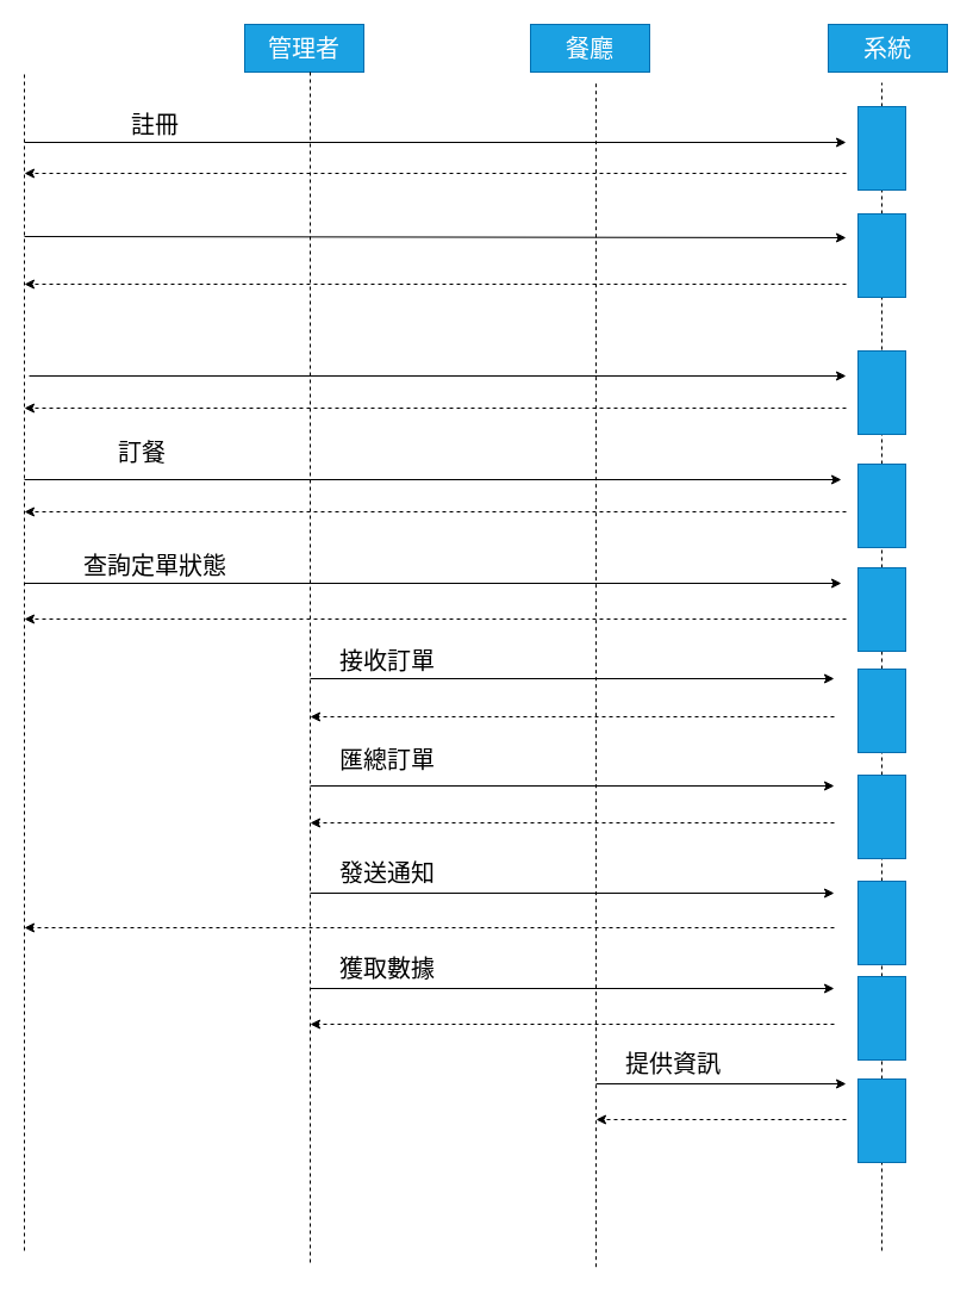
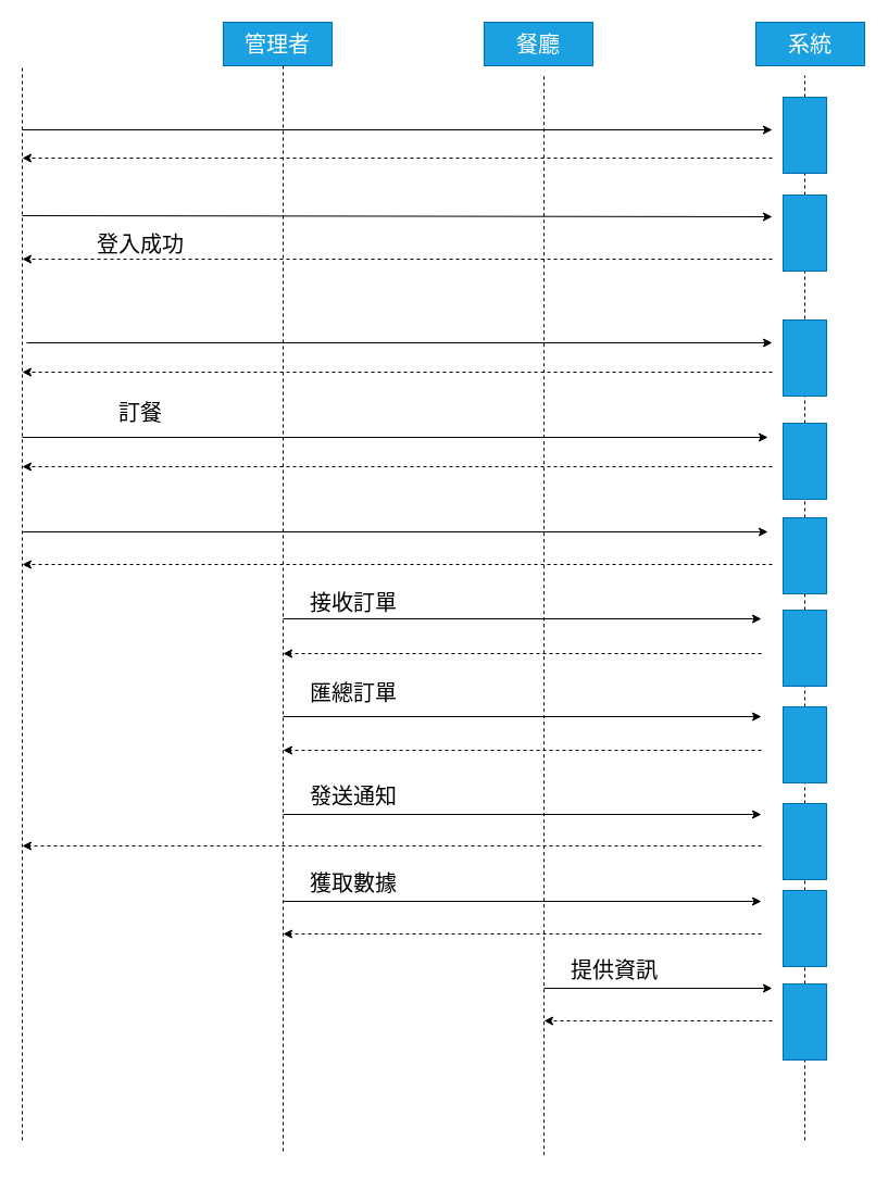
  <mxCell id="0" />
  <mxCell id="1" parent="0" />
  <mxCell id="2" value="&lt;font style=&quot;font-size: 20px;&quot;&gt;管理者&lt;/font&gt;" style="rounded=0;whiteSpace=wrap;html=1;fillColor=#1ba1e2;fontColor=#ffffff;strokeColor=#006EAF;" vertex="1" parent="1"><mxGeometry x="205" y="20" width="100" height="40" as="geometry" /></mxCell>
  <mxCell id="3" value="&lt;span style=&quot;font-size: 20px;&quot;&gt;餐廳&lt;/span&gt;" style="rounded=0;whiteSpace=wrap;html=1;fillColor=#1ba1e2;fontColor=#ffffff;strokeColor=#006EAF;" vertex="1" parent="1"><mxGeometry x="445" y="20" width="100" height="40" as="geometry" /></mxCell>
  <mxCell id="4" value="&lt;font style=&quot;font-size: 20px;&quot;&gt;系統&lt;/font&gt;" style="rounded=0;whiteSpace=wrap;html=1;fillColor=#1ba1e2;fontColor=#ffffff;strokeColor=#006EAF;" vertex="1" parent="1"><mxGeometry x="695" y="20" width="100" height="40" as="geometry" /></mxCell>
  <mxCell id="5" value="" style="endArrow=none;dashed=1;html=1;fontSize=20;" edge="1" parent="1"><mxGeometry width="50" height="50" relative="1" as="geometry"><mxPoint x="20" y="1049" as="sourcePoint" /><mxPoint x="20" y="59" as="targetPoint" /></mxGeometry></mxCell>
  <mxCell id="6" value="" style="endArrow=none;dashed=1;html=1;fontSize=20;" edge="1" parent="1"><mxGeometry width="50" height="50" relative="1" as="geometry"><mxPoint x="260" y="1059" as="sourcePoint" /><mxPoint x="260" y="59" as="targetPoint" /></mxGeometry></mxCell>
  <mxCell id="7" value="" style="endArrow=none;dashed=1;html=1;fontSize=20;" edge="1" parent="1"><mxGeometry width="50" height="50" relative="1" as="geometry"><mxPoint x="500" y="1062.704" as="sourcePoint" /><mxPoint x="500" y="69" as="targetPoint" /></mxGeometry></mxCell>
  <mxCell id="8" value="" style="endArrow=none;dashed=1;html=1;fontSize=20;startArrow=none;" edge="1" parent="1" source="39"><mxGeometry width="50" height="50" relative="1" as="geometry"><mxPoint x="740" y="969" as="sourcePoint" /><mxPoint x="740" y="69" as="targetPoint" /></mxGeometry></mxCell>
  <mxCell id="9" value="" style="endArrow=classic;html=1;fontSize=20;" edge="1" parent="1"><mxGeometry width="50" height="50" relative="1" as="geometry"><mxPoint x="20" y="119" as="sourcePoint" /><mxPoint x="710" y="119" as="targetPoint" /></mxGeometry></mxCell>
- <mxCell id="10" value="註冊" style="text;html=1;strokeColor=none;fillColor=none;align=center;verticalAlign=middle;whiteSpace=wrap;rounded=0;fontSize=20;" vertex="1" parent="1"><mxGeometry x="100" y="89" width="60" height="30" as="geometry" /></mxCell>
  <mxCell id="11" value="" style="endArrow=classic;html=1;fontSize=20;dashed=1;" edge="1" parent="1"><mxGeometry width="50" height="50" relative="1" as="geometry"><mxPoint x="710" y="145" as="sourcePoint" /><mxPoint x="20" y="145" as="targetPoint" /></mxGeometry></mxCell>
  <mxCell id="12" value="" style="endArrow=classic;html=1;fontSize=20;" edge="1" parent="1"><mxGeometry width="50" height="50" relative="1" as="geometry"><mxPoint x="20" y="198" as="sourcePoint" /><mxPoint x="710" y="199" as="targetPoint" /></mxGeometry></mxCell>
  <mxCell id="13" value="" style="endArrow=classic;html=1;fontSize=20;dashed=1;" edge="1" parent="1"><mxGeometry width="50" height="50" relative="1" as="geometry"><mxPoint x="710" y="238" as="sourcePoint" /><mxPoint x="20" y="238" as="targetPoint" /></mxGeometry></mxCell>
+ <mxCell id="14" value="登入成功" style="text;html=1;strokeColor=none;fillColor=none;align=center;verticalAlign=middle;whiteSpace=wrap;rounded=0;fontSize=20;" vertex="1" parent="1"><mxGeometry x="79" y="209" width="100" height="30" as="geometry" /></mxCell>
  <mxCell id="15" value="" style="endArrow=classic;html=1;fontSize=20;" edge="1" parent="1"><mxGeometry width="50" height="50" relative="1" as="geometry"><mxPoint x="24" y="315" as="sourcePoint" /><mxPoint x="710" y="315" as="targetPoint" /></mxGeometry></mxCell>
  <mxCell id="16" value="" style="endArrow=classic;html=1;fontSize=20;dashed=1;" edge="1" parent="1"><mxGeometry width="50" height="50" relative="1" as="geometry"><mxPoint x="710" y="342" as="sourcePoint" /><mxPoint x="20" y="342" as="targetPoint" /></mxGeometry></mxCell>
  <mxCell id="17" value="" style="endArrow=classic;html=1;fontSize=20;" edge="1" parent="1"><mxGeometry width="50" height="50" relative="1" as="geometry"><mxPoint x="20" y="402" as="sourcePoint" /><mxPoint x="706" y="402" as="targetPoint" /></mxGeometry></mxCell>
- <mxCell id="18" value="訂餐" style="text;html=1;strokeColor=none;fillColor=none;align=center;verticalAlign=middle;whiteSpace=wrap;rounded=0;fontSize=20;" vertex="1" parent="1"><mxGeometry x="54" y="364" width="130" height="30" as="geometry" /></mxCell>
+ <mxCell id="18" value="訂餐" style="text;html=1;strokeColor=none;fillColor=none;align=center;verticalAlign=middle;whiteSpace=wrap;rounded=0;fontSize=20;" vertex="1" parent="1"><mxGeometry x="64" y="364" width="130" height="30" as="geometry" /></mxCell>
  <mxCell id="19" value="" style="endArrow=classic;html=1;fontSize=20;dashed=1;" edge="1" parent="1"><mxGeometry width="50" height="50" relative="1" as="geometry"><mxPoint x="710" y="429" as="sourcePoint" /><mxPoint x="20" y="429" as="targetPoint" /></mxGeometry></mxCell>
  <mxCell id="20" value="" style="endArrow=classic;html=1;fontSize=20;" edge="1" parent="1"><mxGeometry width="50" height="50" relative="1" as="geometry"><mxPoint x="20" y="489" as="sourcePoint" /><mxPoint x="706" y="489" as="targetPoint" /></mxGeometry></mxCell>
  <mxCell id="21" value="" style="endArrow=classic;html=1;fontSize=20;dashed=1;" edge="1" parent="1"><mxGeometry width="50" height="50" relative="1" as="geometry"><mxPoint x="710" y="519" as="sourcePoint" /><mxPoint x="20" y="519" as="targetPoint" /></mxGeometry></mxCell>
- <mxCell id="22" value="查詢定單狀態" style="text;html=1;strokeColor=none;fillColor=none;align=center;verticalAlign=middle;whiteSpace=wrap;rounded=0;fontSize=20;" vertex="1" parent="1"><mxGeometry x="65" y="459" width="130" height="30" as="geometry" /></mxCell>
  <mxCell id="23" value="" style="endArrow=classic;html=1;fontSize=20;" edge="1" parent="1"><mxGeometry width="50" height="50" relative="1" as="geometry"><mxPoint x="260" y="569" as="sourcePoint" /><mxPoint x="700" y="569" as="targetPoint" /></mxGeometry></mxCell>
  <mxCell id="24" value="" style="endArrow=classic;html=1;fontSize=20;dashed=1;" edge="1" parent="1"><mxGeometry width="50" height="50" relative="1" as="geometry"><mxPoint x="700" y="601" as="sourcePoint" /><mxPoint x="260" y="601" as="targetPoint" /></mxGeometry></mxCell>
  <mxCell id="25" value="接收訂單" style="text;html=1;strokeColor=none;fillColor=none;align=center;verticalAlign=middle;whiteSpace=wrap;rounded=0;fontSize=20;" vertex="1" parent="1"><mxGeometry x="260" y="539" width="130" height="30" as="geometry" /></mxCell>
  <mxCell id="26" value="" style="endArrow=classic;html=1;fontSize=20;" edge="1" parent="1"><mxGeometry width="50" height="50" relative="1" as="geometry"><mxPoint x="260" y="659" as="sourcePoint" /><mxPoint x="700" y="659" as="targetPoint" /></mxGeometry></mxCell>
  <mxCell id="27" value="" style="endArrow=classic;html=1;fontSize=20;dashed=1;" edge="1" parent="1"><mxGeometry width="50" height="50" relative="1" as="geometry"><mxPoint x="700" y="690" as="sourcePoint" /><mxPoint x="260" y="690" as="targetPoint" /></mxGeometry></mxCell>
  <mxCell id="28" value="匯總訂單" style="text;html=1;strokeColor=none;fillColor=none;align=center;verticalAlign=middle;whiteSpace=wrap;rounded=0;fontSize=20;" vertex="1" parent="1"><mxGeometry x="260" y="624" width="130" height="26" as="geometry" /></mxCell>
  <mxCell id="29" value="" style="endArrow=classic;html=1;fontSize=20;" edge="1" parent="1"><mxGeometry width="50" height="50" relative="1" as="geometry"><mxPoint x="260" y="749" as="sourcePoint" /><mxPoint x="700" y="749" as="targetPoint" /></mxGeometry></mxCell>
  <mxCell id="30" value="" style="endArrow=classic;html=1;fontSize=20;dashed=1;" edge="1" parent="1"><mxGeometry width="50" height="50" relative="1" as="geometry"><mxPoint x="700" y="778" as="sourcePoint" /><mxPoint x="20" y="778" as="targetPoint" /></mxGeometry></mxCell>
  <mxCell id="31" value="發送通知" style="text;html=1;strokeColor=none;fillColor=none;align=center;verticalAlign=middle;whiteSpace=wrap;rounded=0;fontSize=20;" vertex="1" parent="1"><mxGeometry x="260" y="719" width="130" height="26" as="geometry" /></mxCell>
  <mxCell id="32" value="" style="endArrow=classic;html=1;fontSize=20;" edge="1" parent="1"><mxGeometry width="50" height="50" relative="1" as="geometry"><mxPoint x="260" y="829" as="sourcePoint" /><mxPoint x="700" y="829" as="targetPoint" /></mxGeometry></mxCell>
  <mxCell id="33" value="獲取數據" style="text;html=1;strokeColor=none;fillColor=none;align=center;verticalAlign=middle;whiteSpace=wrap;rounded=0;fontSize=20;" vertex="1" parent="1"><mxGeometry x="260" y="799" width="130" height="26" as="geometry" /></mxCell>
  <mxCell id="34" value="" style="endArrow=classic;html=1;fontSize=20;dashed=1;" edge="1" parent="1"><mxGeometry width="50" height="50" relative="1" as="geometry"><mxPoint x="700" y="859" as="sourcePoint" /><mxPoint x="260" y="859" as="targetPoint" /></mxGeometry></mxCell>
  <mxCell id="35" value="" style="endArrow=classic;html=1;fontSize=20;" edge="1" parent="1"><mxGeometry width="50" height="50" relative="1" as="geometry"><mxPoint x="500" y="909" as="sourcePoint" /><mxPoint x="710" y="909" as="targetPoint" /></mxGeometry></mxCell>
  <mxCell id="36" value="提供資訊" style="text;html=1;strokeColor=none;fillColor=none;align=center;verticalAlign=middle;whiteSpace=wrap;rounded=0;fontSize=20;" vertex="1" parent="1"><mxGeometry x="500" y="879" width="130" height="26" as="geometry" /></mxCell>
  <mxCell id="37" value="" style="endArrow=classic;html=1;fontSize=20;dashed=1;" edge="1" parent="1"><mxGeometry width="50" height="50" relative="1" as="geometry"><mxPoint x="710" y="939" as="sourcePoint" /><mxPoint x="500" y="939" as="targetPoint" /></mxGeometry></mxCell>
  <mxCell id="38" value="" style="endArrow=none;dashed=1;html=1;fontSize=20;startArrow=none;" edge="1" parent="1" source="41" target="39"><mxGeometry width="50" height="50" relative="1" as="geometry"><mxPoint x="740" y="969" as="sourcePoint" /><mxPoint x="740" y="69" as="targetPoint" /></mxGeometry></mxCell>
  <mxCell id="39" value="" style="rounded=0;whiteSpace=wrap;html=1;fontSize=20;fillColor=#1ba1e2;fontColor=#ffffff;strokeColor=#006EAF;" vertex="1" parent="1"><mxGeometry x="720" y="89" width="40" height="70" as="geometry" /></mxCell>
  <mxCell id="40" value="" style="endArrow=none;dashed=1;html=1;fontSize=20;startArrow=none;" edge="1" parent="1" source="44" target="41"><mxGeometry width="50" height="50" relative="1" as="geometry"><mxPoint x="740" y="969" as="sourcePoint" /><mxPoint x="740" y="159" as="targetPoint" /></mxGeometry></mxCell>
  <mxCell id="41" value="" style="rounded=0;whiteSpace=wrap;html=1;fontSize=20;fillColor=#1ba1e2;fontColor=#ffffff;strokeColor=#006EAF;" vertex="1" parent="1"><mxGeometry x="720" y="179" width="40" height="70" as="geometry" /></mxCell>
  <mxCell id="42" value="" style="rounded=0;whiteSpace=wrap;html=1;fontSize=20;fillColor=#1ba1e2;fontColor=#ffffff;strokeColor=#006EAF;" vertex="1" parent="1"><mxGeometry x="720" y="294" width="40" height="70" as="geometry" /></mxCell>
  <mxCell id="43" value="" style="endArrow=none;dashed=1;html=1;fontSize=20;startArrow=none;" edge="1" parent="1" source="46" target="44"><mxGeometry width="50" height="50" relative="1" as="geometry"><mxPoint x="740" y="969" as="sourcePoint" /><mxPoint x="740" y="249" as="targetPoint" /></mxGeometry></mxCell>
  <mxCell id="44" value="" style="rounded=0;whiteSpace=wrap;html=1;fontSize=20;fillColor=#1ba1e2;fontColor=#ffffff;strokeColor=#006EAF;" vertex="1" parent="1"><mxGeometry x="720" y="389" width="40" height="70" as="geometry" /></mxCell>
  <mxCell id="45" value="" style="endArrow=none;dashed=1;html=1;fontSize=20;startArrow=none;" edge="1" parent="1" source="48" target="46"><mxGeometry width="50" height="50" relative="1" as="geometry"><mxPoint x="740" y="969" as="sourcePoint" /><mxPoint x="740" y="459" as="targetPoint" /></mxGeometry></mxCell>
  <mxCell id="46" value="" style="rounded=0;whiteSpace=wrap;html=1;fontSize=20;fillColor=#1ba1e2;fontColor=#ffffff;strokeColor=#006EAF;" vertex="1" parent="1"><mxGeometry x="720" y="476" width="40" height="70" as="geometry" /></mxCell>
  <mxCell id="47" value="" style="endArrow=none;dashed=1;html=1;fontSize=20;startArrow=none;" edge="1" parent="1" source="50" target="48"><mxGeometry width="50" height="50" relative="1" as="geometry"><mxPoint x="740" y="969" as="sourcePoint" /><mxPoint x="740" y="546" as="targetPoint" /></mxGeometry></mxCell>
  <mxCell id="48" value="" style="rounded=0;whiteSpace=wrap;html=1;fontSize=20;fillColor=#1ba1e2;fontColor=#ffffff;strokeColor=#006EAF;" vertex="1" parent="1"><mxGeometry x="720" y="561" width="40" height="70" as="geometry" /></mxCell>
  <mxCell id="49" value="" style="endArrow=none;dashed=1;html=1;fontSize=20;startArrow=none;" edge="1" parent="1" source="52" target="50"><mxGeometry width="50" height="50" relative="1" as="geometry"><mxPoint x="740" y="969" as="sourcePoint" /><mxPoint x="740" y="631" as="targetPoint" /></mxGeometry></mxCell>
  <mxCell id="50" value="" style="rounded=0;whiteSpace=wrap;html=1;fontSize=20;fillColor=#1ba1e2;fontColor=#ffffff;strokeColor=#006EAF;" vertex="1" parent="1"><mxGeometry x="720" y="650" width="40" height="70" as="geometry" /></mxCell>
  <mxCell id="51" value="" style="endArrow=none;dashed=1;html=1;fontSize=20;startArrow=none;" edge="1" parent="1" source="54" target="52"><mxGeometry width="50" height="50" relative="1" as="geometry"><mxPoint x="740" y="969" as="sourcePoint" /><mxPoint x="740" y="720" as="targetPoint" /></mxGeometry></mxCell>
  <mxCell id="52" value="" style="rounded=0;whiteSpace=wrap;html=1;fontSize=20;fillColor=#1ba1e2;fontColor=#ffffff;strokeColor=#006EAF;" vertex="1" parent="1"><mxGeometry x="720" y="739" width="40" height="70" as="geometry" /></mxCell>
  <mxCell id="53" value="" style="endArrow=none;dashed=1;html=1;fontSize=20;startArrow=none;" edge="1" parent="1" source="56" target="54"><mxGeometry width="50" height="50" relative="1" as="geometry"><mxPoint x="740" y="1049" as="sourcePoint" /><mxPoint x="740" y="809" as="targetPoint" /></mxGeometry></mxCell>
  <mxCell id="54" value="" style="rounded=0;whiteSpace=wrap;html=1;fontSize=20;fillColor=#1ba1e2;fontColor=#ffffff;strokeColor=#006EAF;" vertex="1" parent="1"><mxGeometry x="720" y="819" width="40" height="70" as="geometry" /></mxCell>
  <mxCell id="55" value="" style="endArrow=none;dashed=1;html=1;fontSize=20;" edge="1" parent="1" target="56"><mxGeometry width="50" height="50" relative="1" as="geometry"><mxPoint x="740" y="1049" as="sourcePoint" /><mxPoint x="740" y="889" as="targetPoint" /></mxGeometry></mxCell>
  <mxCell id="56" value="" style="rounded=0;whiteSpace=wrap;html=1;fontSize=20;fillColor=#1ba1e2;fontColor=#ffffff;strokeColor=#006EAF;" vertex="1" parent="1"><mxGeometry x="720" y="905" width="40" height="70" as="geometry" /></mxCell>
